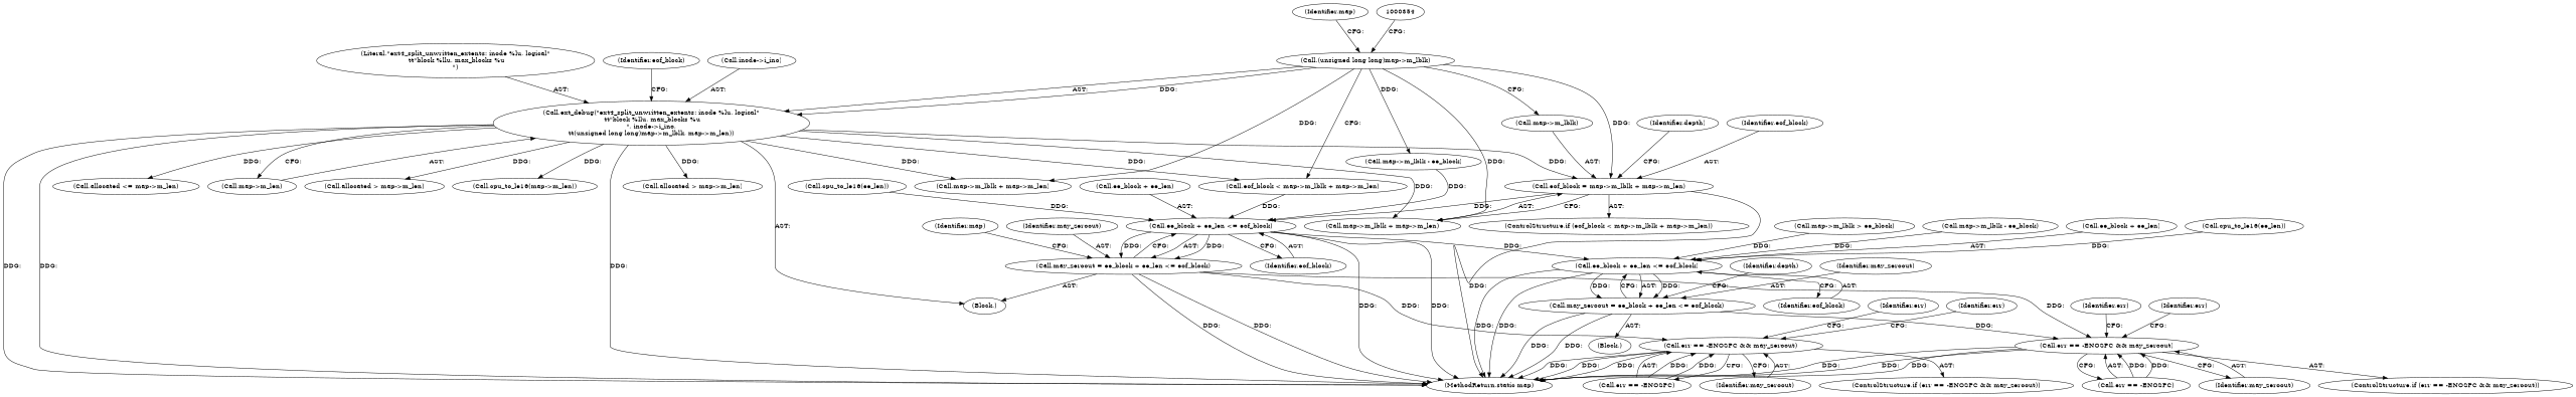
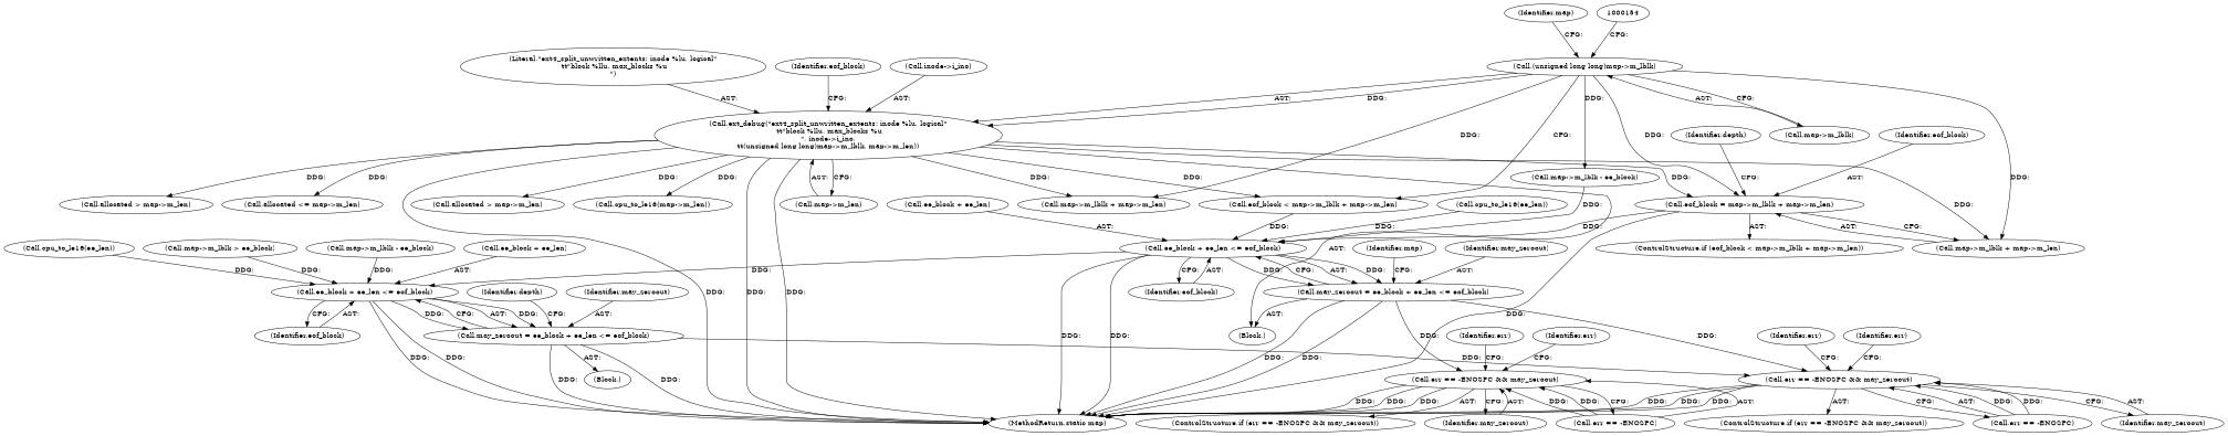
  digraph {
    n1 [label="(Call,eof_block = map->m_lblk + map->m_len)"]
    n2 [label="(Call,ee_block + ee_len <= eof_block)"]
    n3 [label="(ControlStructure,if (eof_block < map->m_lblk + map->m_len))"]
    n4 [label="(Call,map->m_lblk + map->m_len)"]
    n5 [label="(MethodReturn,static map)"]
    n6 [label="(Call,may_zeroout = ee_block + ee_len <= eof_block)"]
    n7 [label="(Call,ee_block + ee_len <= eof_block)"]
    n8 [label="(Identifier,eof_block)"]
    n9 [label="(Call,(unsigned long long)map->m_lblk)"]
    n10 [label="(Call,ext_debug(\"ext4_split_unwritten_extents: inode %lu, logical\"\n \t\t\"block %llu, max_blocks %u\n\", inode->i_ino,\n\t\t(unsigned long long)map->m_lblk, map->m_len))"]
    n11 [label="(Call,map->m_lblk + map->m_len)"]
    n12 [label="(Call,map->m_lblk - ee_block)"]
    n13 [label="(Call,map->m_lblk)"]
    n14 [label="(Call,eof_block < map->m_lblk + map->m_len)"]
    n15 [label="(Call,allocated > map->m_len)"]
    n16 [label="(Call,allocated <= map->m_len)"]
    n17 [label="(Call,map->m_len)"]
    n18 [label="(Call,allocated > map->m_len)"]
    n19 [label="(Call,cpu_to_le16(map->m_len))"]
    n20 [label="(Block,)"]
    n21 [label="(Call,err == -ENOSPC && may_zeroout)"]
    n22 [label="(Call,err == -ENOSPC && may_zeroout)"]
    n23 [label="(Call,may_zeroout = ee_block + ee_len <= eof_block)"]
    n24 [label="(Identifier,eof_block)"]
    n25 [label="(Call,err == -ENOSPC)"]
    n26 [label="(ControlStructure,if (err == -ENOSPC && may_zeroout))"]
    n27 [label="(Identifier,may_zeroout)"]
    n28 [label="(Call,err == -ENOSPC)"]
    n29 [label="(Identifier,may_zeroout)"]
    n30 [label="(ControlStructure,if (err == -ENOSPC && may_zeroout))"]
    n31 [label="(Block,)"]
    n32 [label="(Call,cpu_to_le16(ee_len))"]
    n33 [label="(Literal,\"ext4_split_unwritten_extents: inode %lu, logical\"\n \t\t\"block %llu, max_blocks %u\n\")"]
    n34 [label="(Identifier,map)"]
    n35 [label="(Identifier,depth)"]
    n36 [label="(Call,map->m_lblk > ee_block)"]
    n37 [label="(Identifier,err)"]
    n38 [label="(Call,map->m_lblk - ee_block)"]
    n39 [label="(Identifier,map)"]
    n40 [label="(Identifier,eof_block)"]
    n41 [label="(Call,ee_block + ee_len)"]
    n42 [label="(Call,ee_block + ee_len)"]
    n43 [label="(Identifier,err)"]
    n44 [label="(Identifier,err)"]
    n45 [label="(Call,cpu_to_le16(ee_len))"]
    n46 [label="(Call,inode->i_ino)"]
    n47 [label="(Identifier,depth)"]
    n48 [label="(Identifier,eof_block)"]
    n49 [label="(Identifier,may_zeroout)"]
    n50 [label="(Identifier,err)"]
    n51 [label="(Identifier,may_zeroout)"]
-   1000154 [label=1000354]
+   1000154
    n1 -> n2 [label="DDG: "]
    n1 -> n3 [label="AST: "]
    n1 -> n4 [label="CFG: "]
    n1 -> n5 [label="DDG: "]
    n2 -> n5 [label="DDG: "]
    n2 -> n5 [label="DDG: "]
    n2 -> n6 [label="AST: "]
    n2 -> n6 [label="DDG: "]
    n2 -> n6 [label="DDG: "]
    n2 -> n7 [label="DDG: "]
    n2 -> n8 [label="CFG: "]
    n4 -> n1 [label="AST: "]
    n6 -> n2 [label="CFG: "]
    n6 -> n5 [label="DDG: "]
    n6 -> n5 [label="DDG: "]
    n6 -> n20 [label="AST: "]
    n6 -> n21 [label="DDG: "]
    n6 -> n22 [label="DDG: "]
    n7 -> n5 [label="DDG: "]
    n7 -> n5 [label="DDG: "]
    n7 -> n23 [label="AST: "]
    n7 -> n23 [label="DDG: "]
    n7 -> n23 [label="DDG: "]
    n7 -> n24 [label="CFG: "]
    n8 -> n2 [label="AST: "]
    n9 -> n1 [label="DDG: "]
    n9 -> n4 [label="DDG: "]
    n9 -> n10 [label="AST: "]
    n9 -> n10 [label="DDG: "]
    n9 -> n11 [label="DDG: "]
    n9 -> n12 [label="DDG: "]
    n9 -> n13 [label="CFG: "]
    n9 -> n14 [label="CFG: "]
    n10 -> n1 [label="DDG: "]
    n10 -> n4 [label="DDG: "]
    n10 -> n5 [label="DDG: "]
    n10 -> n5 [label="DDG: "]
    n10 -> n5 [label="DDG: "]
    n10 -> n11 [label="DDG: "]
    n10 -> n14 [label="DDG: "]
    n10 -> n15 [label="DDG: "]
    n10 -> n16 [label="DDG: "]
    n10 -> n17 [label="CFG: "]
    n10 -> n18 [label="DDG: "]
    n10 -> n19 [label="DDG: "]
    n10 -> n20 [label="AST: "]
    n12 -> n2 [label="DDG: "]
-   n13 -> n1 [label="AST: "]
+   n13 -> n9 [label="AST: "]
    n14 -> n2 [label="DDG: "]
    n17 -> n10 [label="AST: "]
    n21 -> n5 [label="DDG: "]
    n21 -> n5 [label="DDG: "]
    n21 -> n5 [label="DDG: "]
    n21 -> n25 [label="CFG: "]
    n21 -> n26 [label="AST: "]
    n21 -> n27 [label="CFG: "]
    n22 -> n5 [label="DDG: "]
    n22 -> n5 [label="DDG: "]
    n22 -> n5 [label="DDG: "]
    n22 -> n28 [label="CFG: "]
    n22 -> n29 [label="CFG: "]
    n22 -> n30 [label="AST: "]
    n23 -> n5 [label="DDG: "]
    n23 -> n5 [label="DDG: "]
    n23 -> n7 [label="CFG: "]
    n23 -> n22 [label="DDG: "]
    n23 -> n31 [label="AST: "]
    n24 -> n7 [label="AST: "]
    n25 -> n21 [label="AST: "]
    n25 -> n21 [label="DDG: "]
    n25 -> n21 [label="DDG: "]
    n27 -> n21 [label="AST: "]
    n28 -> n22 [label="AST: "]
    n28 -> n22 [label="DDG: "]
    n28 -> n22 [label="DDG: "]
    n29 -> n22 [label="AST: "]
    n32 -> n2 [label="DDG: "]
    n33 -> n10 [label="AST: "]
    n34 -> n6 [label="CFG: "]
    n35 -> n1 [label="CFG: "]
    n36 -> n7 [label="DDG: "]
    n37 -> n21 [label="CFG: "]
    n38 -> n7 [label="DDG: "]
    n39 -> n9 [label="CFG: "]
    n40 -> n10 [label="CFG: "]
    n41 -> n7 [label="AST: "]
    n42 -> n2 [label="AST: "]
    n43 -> n21 [label="CFG: "]
    n44 -> n22 [label="CFG: "]
    n45 -> n7 [label="DDG: "]
    n46 -> n10 [label="AST: "]
    n47 -> n23 [label="CFG: "]
    n48 -> n1 [label="AST: "]
    n49 -> n6 [label="AST: "]
    n50 -> n22 [label="CFG: "]
    n51 -> n23 [label="AST: "]
    1000154 -> n9 [label="CFG: "]
  }
